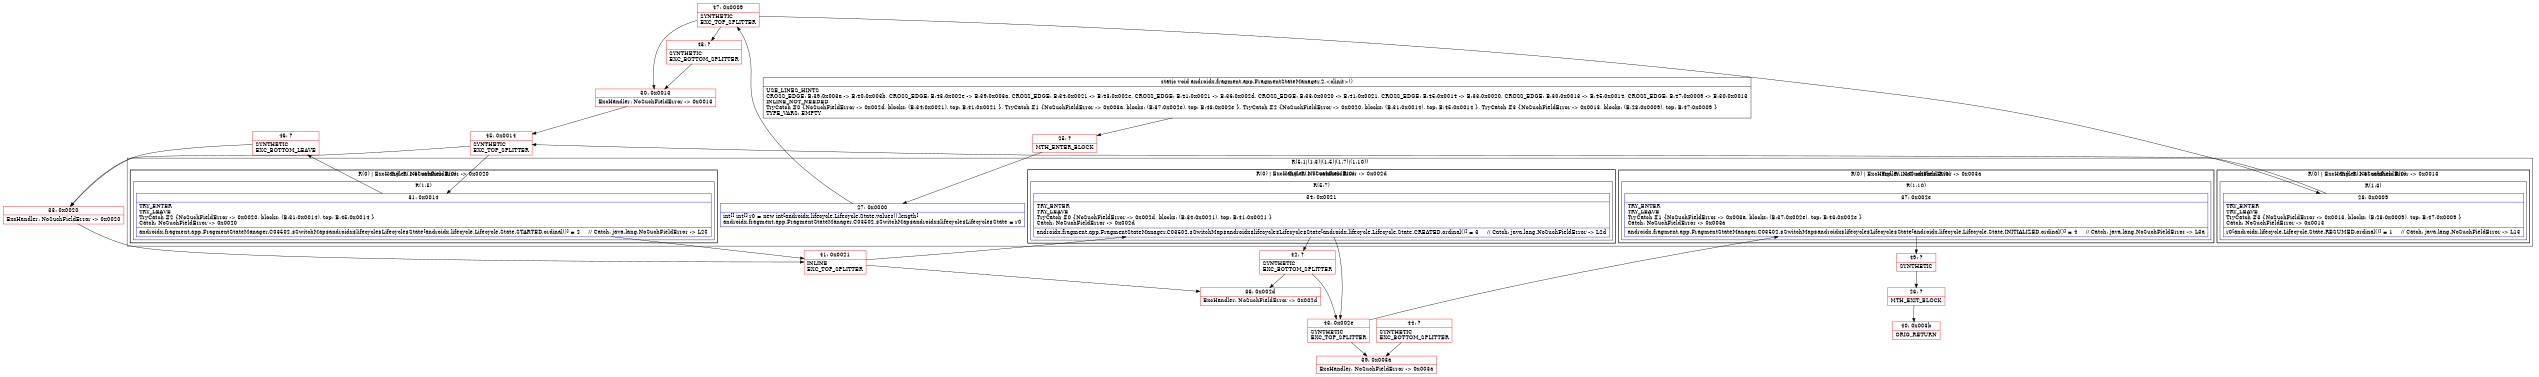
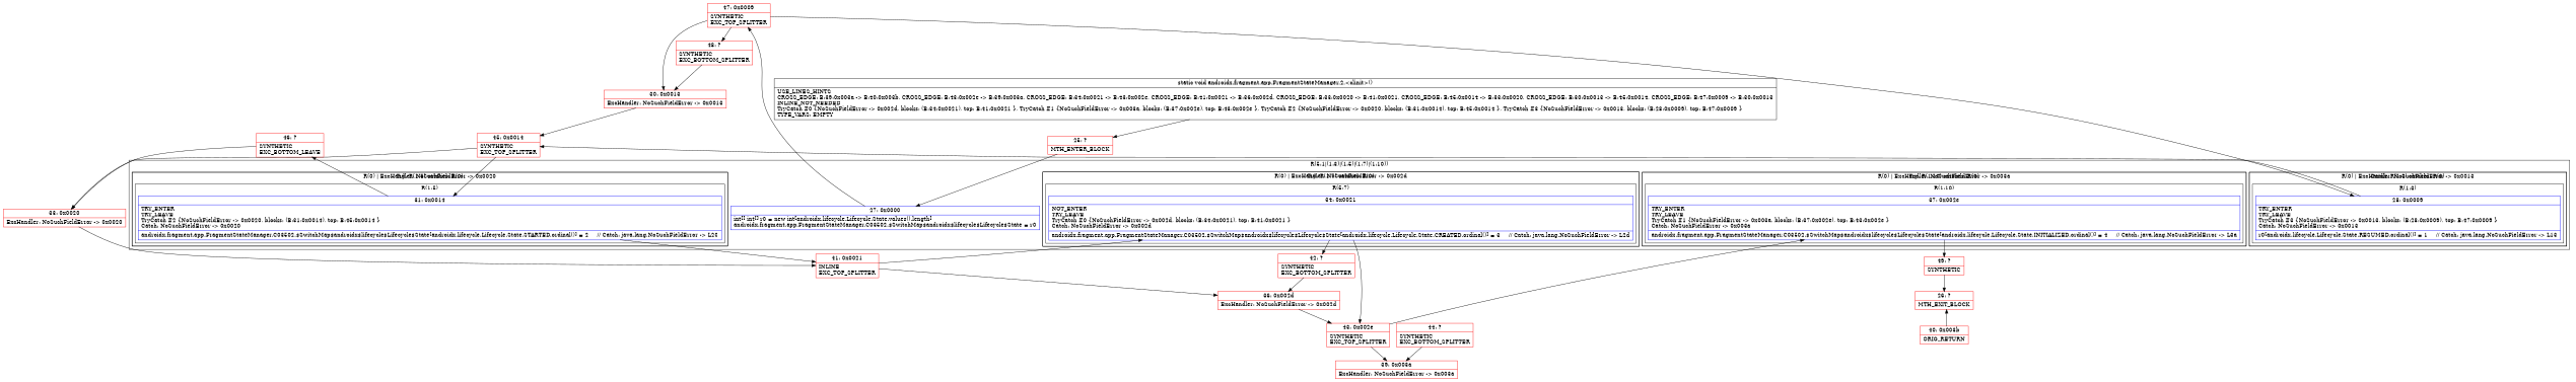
  digraph {
    node [color=red shape=record]
    n1 [color=blue label="{28\:\ 0x0009|TRY_ENTER\lTRY_LEAVE\lTryCatch #3 \{NoSuchFieldError \-\> 0x0013, blocks: (B:28:0x0009), top: B:47:0x0009 \}\lCatch: NoSuchFieldError \-\> 0x0013\l|r0[androidx.lifecycle.Lifecycle.State.RESUMED.ordinal()] = 1     \/\/ Catch: java.lang.NoSuchFieldError \-\> L13\l}"]
    n2 [color=blue label="{31\:\ 0x0014|TRY_ENTER\lTRY_LEAVE\lTryCatch #2 \{NoSuchFieldError \-\> 0x0020, blocks: (B:31:0x0014), top: B:45:0x0014 \}\lCatch: NoSuchFieldError \-\> 0x0020\l|androidx.fragment.app.FragmentStateManager.C03502.$SwitchMap$androidx$lifecycle$Lifecycle$State[androidx.lifecycle.Lifecycle.State.STARTED.ordinal()] = 2     \/\/ Catch: java.lang.NoSuchFieldError \-\> L20\l}"]
-   n3 [color=blue label="{34\:\ 0x0021|TRY_ENTER\lTRY_LEAVE\lTryCatch #0 \{NoSuchFieldError \-\> 0x002d, blocks: (B:34:0x0021), top: B:41:0x0021 \}\lCatch: NoSuchFieldError \-\> 0x002d\l|androidx.fragment.app.FragmentStateManager.C03502.$SwitchMap$androidx$lifecycle$Lifecycle$State[androidx.lifecycle.Lifecycle.State.CREATED.ordinal()] = 3     \/\/ Catch: java.lang.NoSuchFieldError \-\> L2d\l}"]
+   n3 [color=blue label="{34\:\ 0x0021|NOT_ENTER\lTRY_LEAVE\lTryCatch #0 \{NoSuchFieldError \-\> 0x002d, blocks: (B:34:0x0021), top: B:41:0x0021 \}\lCatch: NoSuchFieldError \-\> 0x002d\l|androidx.fragment.app.FragmentStateManager.C03502.$SwitchMap$androidx$lifecycle$Lifecycle$State[androidx.lifecycle.Lifecycle.State.CREATED.ordinal()] = 3     \/\/ Catch: java.lang.NoSuchFieldError \-\> L2d\l}"]
    n4 [color=blue label="{37\:\ 0x002e|TRY_ENTER\lTRY_LEAVE\lTryCatch #1 \{NoSuchFieldError \-\> 0x003a, blocks: (B:37:0x002e), top: B:43:0x002e \}\lCatch: NoSuchFieldError \-\> 0x003a\l|androidx.fragment.app.FragmentStateManager.C03502.$SwitchMap$androidx$lifecycle$Lifecycle$State[androidx.lifecycle.Lifecycle.State.INITIALIZED.ordinal()] = 4     \/\/ Catch: java.lang.NoSuchFieldError \-\> L3a\l}"]
    n5 [color=blue label="{27\:\ 0x0000|int[] int[] r0 = new int[androidx.lifecycle.Lifecycle.State.values().length]\landroidx.fragment.app.FragmentStateManager.C03502.$SwitchMap$androidx$lifecycle$Lifecycle$State = r0\l}"]
    n6 [label="{45\:\ 0x0014|SYNTHETIC\lEXC_TOP_SPLITTER\l}"]
    n7 [label="{41\:\ 0x0021|INLINE\lEXC_TOP_SPLITTER\l}"]
    n8 [label="{46\:\ ?|SYNTHETIC\lEXC_BOTTOM_LEAVE\l}"]
    n9 [label="{42\:\ ?|SYNTHETIC\lEXC_BOTTOM_SPLITTER\l}"]
    n10 [label="{43\:\ 0x002e|SYNTHETIC\lEXC_TOP_SPLITTER\l}"]
    n11 [label="{49\:\ ?|SYNTHETIC\l}"]
    n12 [label="{47\:\ 0x0009|SYNTHETIC\lEXC_TOP_SPLITTER\l}"]
    n13 [label="{48\:\ ?|SYNTHETIC\lEXC_BOTTOM_SPLITTER\l}"]
    n14 [label="{30\:\ 0x0013|ExcHandler: NoSuchFieldError \-\> 0x0013\l}"]
    n15 [label="{33\:\ 0x0020|ExcHandler: NoSuchFieldError \-\> 0x0020\l}"]
    n16 [label="{36\:\ 0x002d|ExcHandler: NoSuchFieldError \-\> 0x002d\l}"]
    n17 [label="{39\:\ 0x003a|ExcHandler: NoSuchFieldError \-\> 0x003a\l}"]
    n18 [label="{44\:\ ?|SYNTHETIC\lEXC_BOTTOM_SPLITTER\l}"]
    n19 [label="{26\:\ ?|MTH_EXIT_BLOCK\l}"]
    n20 [label="{25\:\ ?|MTH_ENTER_BLOCK\l}"]
    n21 [label="{40\:\ 0x003b|ORIG_RETURN\l}"]
    n22 [label="{static void androidx.fragment.app.FragmentStateManager.2.\<clinit\>()  | USE_LINES_HINTS\lCROSS_EDGE: B:39:0x003a \-\> B:40:0x003b, CROSS_EDGE: B:43:0x002e \-\> B:39:0x003a, CROSS_EDGE: B:34:0x0021 \-\> B:43:0x002e, CROSS_EDGE: B:41:0x0021 \-\> B:36:0x002d, CROSS_EDGE: B:33:0x0020 \-\> B:41:0x0021, CROSS_EDGE: B:45:0x0014 \-\> B:33:0x0020, CROSS_EDGE: B:30:0x0013 \-\> B:45:0x0014, CROSS_EDGE: B:47:0x0009 \-\> B:30:0x0013\lINLINE_NOT_NEEDED\lTryCatch #0 \{NoSuchFieldError \-\> 0x002d, blocks: (B:34:0x0021), top: B:41:0x0021 \}, TryCatch #1 \{NoSuchFieldError \-\> 0x003a, blocks: (B:37:0x002e), top: B:43:0x002e \}, TryCatch #2 \{NoSuchFieldError \-\> 0x0020, blocks: (B:31:0x0014), top: B:45:0x0014 \}, TryCatch #3 \{NoSuchFieldError \-\> 0x0013, blocks: (B:28:0x0009), top: B:47:0x0009 \}\lTYPE_VARS: EMPTY\l}" color=""]
    subgraph cluster_1 {
      label="R(5:1|(1:3)|(1:5)|(1:7)|(1:10))"
      n5
      subgraph cluster_2 {
-       label="Try: R(1:3) catches: R(0)"
+       label="Catch: R(1:3) catches: R(0)"
        subgraph cluster_3 {
          label="R(1:3)"
          n1
        }
        subgraph cluster_4 {
          label="R(0) | ExcHandler: NoSuchFieldError \-\> 0x0013\l"
        }
      }
      subgraph cluster_5 {
        label="Try: R(1:5) catches: R(0)"
        subgraph cluster_6 {
          label="R(0) | ExcHandler: NoSuchFieldError \-\> 0x0020\l"
        }
        subgraph cluster_7 {
          label="R(1:5)"
          n2
        }
      }
      subgraph cluster_8 {
        label="Try: R(1:7) catches: R(0)"
        subgraph cluster_9 {
          label="R(5:7)"
          n3
        }
        subgraph cluster_10 {
          label="R(0) | ExcHandler: NoSuchFieldError \-\> 0x002d\l"
        }
      }
      subgraph cluster_11 {
        label="Try: R(1:10) catches: R(0)"
        subgraph cluster_12 {
          label="R(1:10)"
          n4
        }
        subgraph cluster_13 {
          label="R(0) | ExcHandler: NoSuchFieldError \-\> 0x003a\l"
        }
      }
    }
    subgraph cluster_14 {
      label="R(0) | ExcHandler: NoSuchFieldError \-\> 0x0013\l"
    }
    subgraph cluster_15 {
      label="R(0) | ExcHandler: NoSuchFieldError \-\> 0x0020\l"
    }
    subgraph cluster_16 {
      label="R(0) | ExcHandler: NoSuchFieldError \-\> 0x002d\l"
    }
    subgraph cluster_17 {
      label="R(0) | ExcHandler: NoSuchFieldError \-\> 0x003a\l"
    }
    n1 -> n6
    n2 -> n7
    n2 -> n8
    n3 -> n9
    n3 -> n10
    n4 -> n11
    n5 -> n12
    n6 -> n2
    n6 -> n15
    n7 -> n3
    n7 -> n16
    n8 -> n15
    n9 -> n16
    n10 -> n4
    n10 -> n17
    n11 -> n19
    n12 -> n1
    n12 -> n13
    n12 -> n14
    n13 -> n14
    n14 -> n6
    n15 -> n7
-   n9 -> n10
+   n16 -> n10
    n18 -> n17
    n20 -> n5
-   n19 -> n21
+   n21 -> n19
    n22 -> n20
  }
